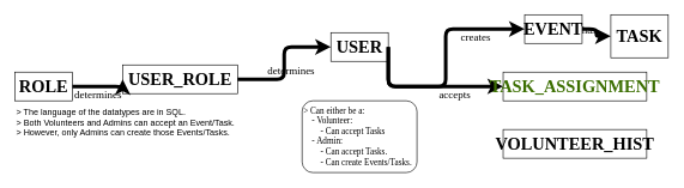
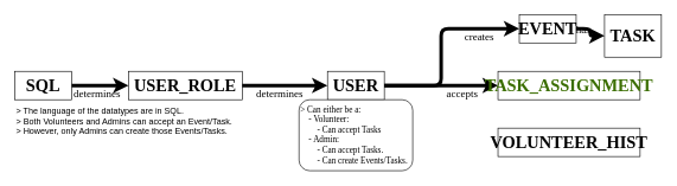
  <mxCell id="0" />
  <mxCell id="1" parent="0" />
  <mxCell id="2" value="&gt; The language of the datatypes are in SQL.&#10;&gt; Both Volunteers and Admins can accept an Event/Task.&#10;&gt; However, only Admins can create those Events/Tasks." style="text;align=left;verticalAlign=middle;resizable=0;points=[];autosize=1;strokeColor=none;fillColor=none;fontColor=light-dark(#000000,#000000);" parent="1" vertex="1"><mxGeometry x="20" y="140" width="330" height="60" as="geometry" /></mxCell>
- <mxCell id="3" value="USER" style="whiteSpace=wrap;fillColor=none;fontFamily=Calibri;fontColor=light-dark(#000000,#0038FF);fontSize=24;fontStyle=1;align=center;labelBorderColor=none;" parent="1" vertex="1"><mxGeometry x="460" y="45" width="80" height="40" as="geometry" /></mxCell>
+ <mxCell id="3" value="USER" style="whiteSpace=wrap;fillColor=none;fontFamily=Calibri;fontColor=light-dark(#000000,#0038FF);fontSize=24;fontStyle=1;align=center;labelBorderColor=none;" parent="1" vertex="1"><mxGeometry x="460" y="100" width="80" height="40" as="geometry" /></mxCell>
  <mxCell id="4" value="VOLUNTEER_HIST" style="whiteSpace=wrap;fillColor=none;fontFamily=Calibri;fontColor=light-dark(#000000,#9300FF);fontSize=24;fontStyle=1;align=center;" parent="1" vertex="1"><mxGeometry x="700" y="180" width="200" height="40" as="geometry" /></mxCell>
  <mxCell id="5" value="EVENT" style="whiteSpace=wrap;fillColor=none;fontFamily=Calibri;fontColor=light-dark(#000000,#FF7100);fontSize=24;fontStyle=1;align=center;" parent="1" vertex="1"><mxGeometry x="730" y="20" width="80" height="40" as="geometry" /></mxCell>
  <mxCell id="6" value="TASK" style="whiteSpace=wrap;fillColor=none;fontFamily=Calibri;fontColor=light-dark(#000000,#FFC600);fontSize=24;fontStyle=1;align=center;" parent="1" vertex="1"><mxGeometry x="850" y="20" width="80" height="60" as="geometry" /></mxCell>
  <mxCell id="7" value="creates" style="edgeStyle=orthogonalEdgeStyle;exitX=1;exitY=0.5;exitDx=0;exitDy=0;entryX=0;entryY=0.5;entryDx=0;entryDy=0;strokeColor=light-dark(#000000,#0038FF);strokeWidth=5;fontFamily=Calibri;fontColor=light-dark(#000000,#0038FF);labelBackgroundColor=none;jumpStyle=arc;jumpSize=12;fontSize=15;" parent="1" source="3" target="5" edge="1"><mxGeometry x="0.583" y="-10" relative="1" as="geometry"><mxPoint x="840" y="50" as="sourcePoint" /><mxPoint x="670" y="60" as="targetPoint" /><Array as="points"><mxPoint x="620" y="120" /><mxPoint x="620" y="40" /></Array><mxPoint as="offset" /></mxGeometry></mxCell>
  <mxCell id="8" value="has" style="edgeStyle=elbowEdgeStyle;exitX=1;exitY=0.5;exitDx=0;exitDy=0;entryX=0;entryY=0.5;entryDx=0;entryDy=0;strokeColor=light-dark(#000000,#FF7100);strokeWidth=5;fontFamily=Calibri;fontColor=light-dark(#000000,#FF7100);labelBackgroundColor=none;fontSize=15;" parent="1" source="5" target="6" edge="1"><mxGeometry x="-0.143" y="-10" relative="1" as="geometry"><mxPoint x="780" y="220" as="sourcePoint" /><mxPoint x="1060" y="170" as="targetPoint" /><Array as="points" /><mxPoint as="offset" /></mxGeometry></mxCell>
  <mxCell id="9" value="accepts" style="edgeStyle=orthogonalEdgeStyle;exitX=1;exitY=0.5;exitDx=0;exitDy=0;entryX=0;entryY=0.5;entryDx=0;entryDy=0;strokeColor=light-dark(#000000,#0038FF);strokeWidth=5;fontFamily=Calibri;fontColor=light-dark(#000000,#0038FF);flowAnimation=0;labelBackgroundColor=none;fontSize=15;jumpStyle=arc;jumpSize=12;" parent="1" source="3" target="11" edge="1"><mxGeometry x="0.375" y="-10" relative="1" as="geometry"><mxPoint x="590" y="140" as="sourcePoint" /><mxPoint x="900" y="170" as="targetPoint" /><Array as="points"><mxPoint x="640" y="120" /><mxPoint x="640" y="120" /></Array><mxPoint as="offset" /></mxGeometry></mxCell>
  <mxCell id="10" value="&gt; Can either be a:&#10;    - Volunteer:&#10;        - Can accept Tasks&#10;    - Admin:&#10;        - Can accept Tasks.&#10;        - Can create Events/Tasks." style="whiteSpace=wrap;fontColor=light-dark(#000000,#0038FF);labelBackgroundColor=none;fillColor=light-dark(#FFFFFF,#78A3FF);rounded=1;fontFamily=Calibri;align=left;verticalAlign=top;fontStyle=0" vertex="1" parent="1"><mxGeometry x="420" y="140" width="160" height="100" as="geometry" /></mxCell>
  <mxCell id="11" value="TASK_ASSIGNMENT" style="whiteSpace=wrap;fillColor=none;fontFamily=Calibri;fontColor=light-dark(#3B6E00,#5DA800);fontSize=24;fontStyle=1;align=center;" vertex="1" parent="1"><mxGeometry x="700" y="100" width="200" height="40" as="geometry" /></mxCell>
- <mxCell id="12" value="ROLE" style="whiteSpace=wrap;fillColor=none;fontFamily=Calibri;fontColor=light-dark(#000000,#D89EFF);fontSize=24;fontStyle=1;align=center;labelBorderColor=none;" vertex="1" parent="1"><mxGeometry x="20" y="100" width="80" height="40" as="geometry" /></mxCell>
- <mxCell id="13" value="USER_ROLE" style="whiteSpace=wrap;fillColor=none;fontFamily=Calibri;fontColor=light-dark(#000000,#FF00FF);fontSize=24;fontStyle=1;align=center;labelBorderColor=none;" vertex="1" parent="1"><mxGeometry x="170" y="90" width="160" height="40" as="geometry" /></mxCell>
+ <mxCell id="12" value="SQL" style="whiteSpace=wrap;fillColor=none;fontFamily=Calibri;fontColor=light-dark(#000000,#D89EFF);fontSize=24;fontStyle=1;align=center;labelBorderColor=none;" vertex="1" parent="1"><mxGeometry x="20" y="100" width="80" height="40" as="geometry" /></mxCell>
+ <mxCell id="13" value="USER_ROLE" style="whiteSpace=wrap;fillColor=none;fontFamily=Calibri;fontColor=light-dark(#000000,#FF00FF);fontSize=24;fontStyle=1;align=center;labelBorderColor=none;" vertex="1" parent="1"><mxGeometry x="180" y="100" width="160" height="40" as="geometry" /></mxCell>
  <mxCell id="14" value="determines" style="edgeStyle=orthogonalEdgeStyle;exitX=1;exitY=0.5;exitDx=0;exitDy=0;entryX=0;entryY=0.5;entryDx=0;entryDy=0;strokeColor=light-dark(#000000,#D89EFF);strokeWidth=5;fontFamily=Calibri;fontColor=light-dark(#000000,#D89EFF);flowAnimation=0;labelBackgroundColor=none;fontSize=15;jumpStyle=arc;jumpSize=12;" edge="1" parent="1" source="12" target="13"><mxGeometry x="-0.111" y="-10" relative="1" as="geometry"><mxPoint x="130" y="50" as="sourcePoint" /><mxPoint x="250" y="50" as="targetPoint" /><Array as="points"><mxPoint x="140" y="120" /><mxPoint x="140" y="120" /></Array><mxPoint as="offset" /></mxGeometry></mxCell>
  <mxCell id="15" value="determines" style="edgeStyle=orthogonalEdgeStyle;exitX=1;exitY=0.5;exitDx=0;exitDy=0;strokeColor=light-dark(#000000,#FF00FF);strokeWidth=5;fontFamily=Calibri;fontColor=light-dark(#000000,#FF00FF);flowAnimation=0;labelBackgroundColor=none;fontSize=15;jumpStyle=arc;jumpSize=12;entryX=0;entryY=0.5;entryDx=0;entryDy=0;" edge="1" parent="1" source="13" target="3"><mxGeometry x="-0.111" y="-10" relative="1" as="geometry"><mxPoint x="300" y="119.58" as="sourcePoint" /><mxPoint x="380" y="120" as="targetPoint" /><Array as="points" /><mxPoint as="offset" /></mxGeometry></mxCell>
